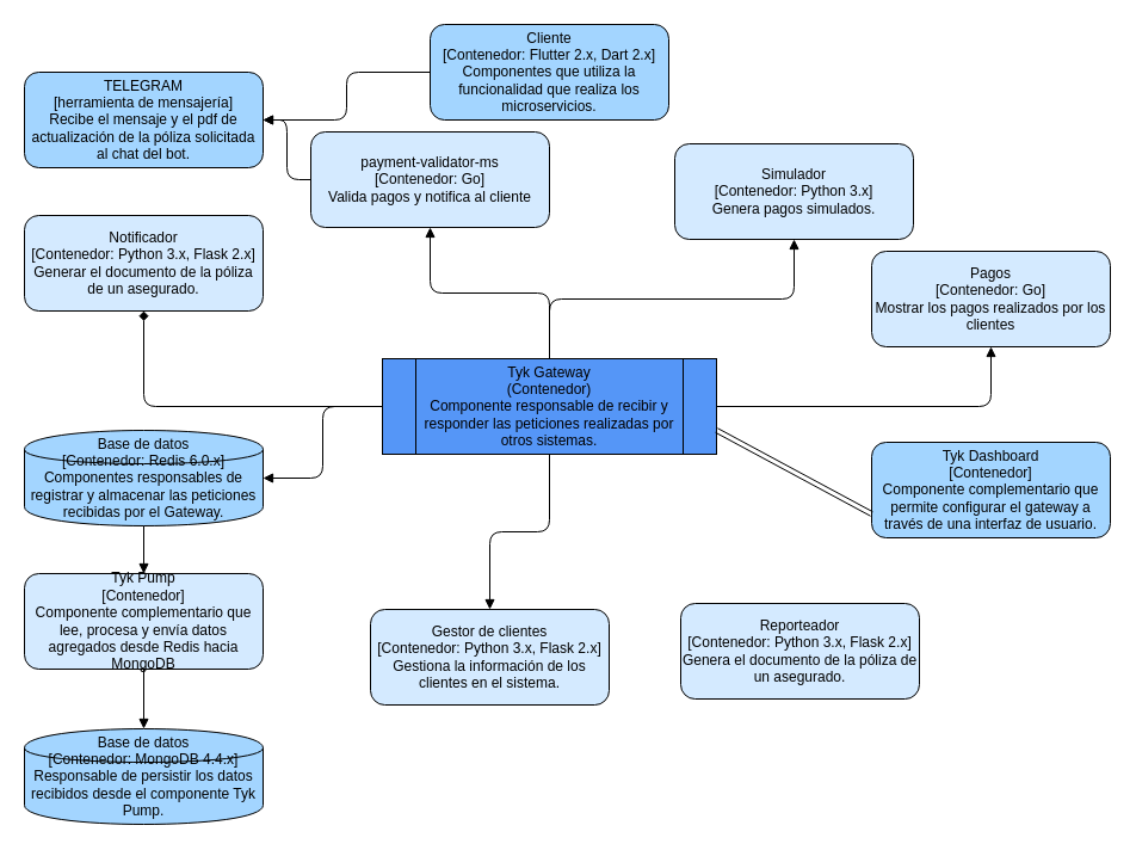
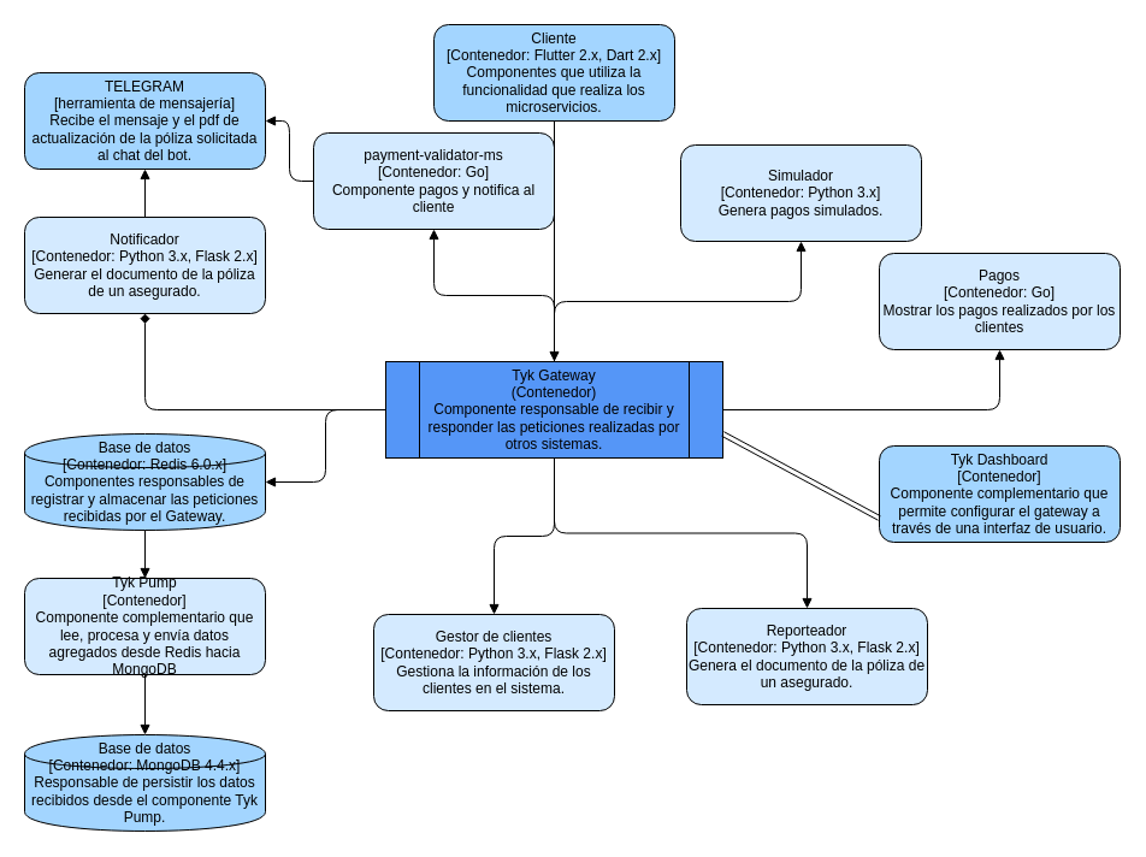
  <mxCell id="0" />
  <mxCell id="1" parent="0" />
  <mxCell id="2" value="Tyk Gateway&#10;(Contenedor)&#10;Componente responsable de recibir y responder las peticiones realizadas por otros sistemas." style="shape=process;whiteSpace=wrap;html=1;fillColor=#5596f7;fontSize=12;" parent="1" vertex="1"><mxGeometry x="320" y="300" width="280" height="80" as="geometry" /></mxCell>
  <mxCell id="3" value="Cliente&#10;[Contenedor: Flutter 2.x, Dart 2.x]&#10;Componentes que utiliza la funcionalidad que realiza los microservicios." style="shape=rectangle;whiteSpace=wrap;html=1;rounded=1;fillColor=#a3d5ff;fontSize=12;" parent="1" vertex="1"><mxGeometry x="360" y="20" width="200" height="80" as="geometry" /></mxCell>
  <mxCell id="4" value="TELEGRAM&#10;[herramienta de mensajería]&#10;Recibe el mensaje y el pdf de actualización de la póliza solicitada al chat del bot." style="shape=rectangle;whiteSpace=wrap;html=1;rounded=1;fillColor=#a3d5ff;fontSize=12;" parent="1" vertex="1"><mxGeometry x="20" y="60" width="200" height="80" as="geometry" /></mxCell>
  <mxCell id="5" value="Simulador&#10;[Contenedor: Python 3.x]&#10;Genera pagos simulados." style="shape=rectangle;whiteSpace=wrap;html=1;rounded=1;fillColor=#d4eaff;fontSize=12;" parent="1" vertex="1"><mxGeometry x="565" y="120" width="200" height="80" as="geometry" /></mxCell>
  <mxCell id="6" value="Notificador&#10;[Contenedor: Python 3.x, Flask 2.x]&#10;Generar el documento de la póliza de un asegurado." style="shape=rectangle;whiteSpace=wrap;html=1;rounded=1;fillColor=#d4eaff;fontSize=12;" parent="1" vertex="1"><mxGeometry x="20" y="180" width="200" height="80" as="geometry" /></mxCell>
  <mxCell id="7" value="Pagos&#10;[Contenedor: Go]&#10;Mostrar los pagos realizados por los clientes" style="shape=rectangle;whiteSpace=wrap;html=1;rounded=1;fillColor=#d4eaff;fontSize=12;" parent="1" vertex="1"><mxGeometry x="730" y="210" width="200" height="80" as="geometry" /></mxCell>
- <mxCell id="8" value="payment-validator-ms&#10;[Contenedor: Go]&#10;Valida pagos y notifica al cliente" style="shape=rectangle;whiteSpace=wrap;html=1;rounded=1;fillColor=#d4eaff;fontSize=12;" parent="1" vertex="1"><mxGeometry x="260" y="110" width="200" height="80" as="geometry" /></mxCell>
+ <mxCell id="8" value="payment-validator-ms&#10;[Contenedor: Go]&#10;Componente pagos y notifica al cliente" style="shape=rectangle;whiteSpace=wrap;html=1;rounded=1;fillColor=#d4eaff;fontSize=12;" parent="1" vertex="1"><mxGeometry x="260" y="110" width="200" height="80" as="geometry" /></mxCell>
  <mxCell id="9" value="Base de datos&#10;[Contenedor: Redis 6.0.x]&#10;Componentes responsables de registrar y almacenar las peticiones recibidas por el Gateway." style="shape=cylinder;whiteSpace=wrap;html=1;fillColor=#a3d5ff;fontSize=12;" parent="1" vertex="1"><mxGeometry x="20" y="360" width="200" height="80" as="geometry" /></mxCell>
  <mxCell id="10" value="Tyk Pump&#10;[Contenedor]&#10;Componente complementario que lee, procesa y envía datos agregados desde Redis hacia MongoDB" style="shape=rectangle;whiteSpace=wrap;html=1;rounded=1;fillColor=#d4eaff;fontSize=12;" parent="1" vertex="1"><mxGeometry x="20" y="480" width="200" height="80" as="geometry" /></mxCell>
  <mxCell id="11" value="Gestor de clientes&#10;[Contenedor: Python 3.x, Flask 2.x]&#10;Gestiona la información de los clientes en el sistema." style="shape=rectangle;whiteSpace=wrap;html=1;rounded=1;fillColor=#d4eaff;fontSize=12;" parent="1" vertex="1"><mxGeometry x="310" y="510" width="200" height="80" as="geometry" /></mxCell>
  <mxCell id="12" value="Reporteador&#10;[Contenedor: Python 3.x, Flask 2.x]&#10;Genera el documento de la póliza de un asegurado." style="shape=rectangle;whiteSpace=wrap;html=1;rounded=1;fillColor=#d4eaff;fontSize=12;" parent="1" vertex="1"><mxGeometry x="570" y="505" width="200" height="80" as="geometry" /></mxCell>
  <mxCell id="13" value="Tyk Dashboard&#10;[Contenedor]&#10;Componente complementario que permite configurar el gateway a través de una interfaz de usuario." style="shape=rectangle;whiteSpace=wrap;html=1;rounded=1;fillColor=#a3d5ff;fontSize=12;" parent="1" vertex="1"><mxGeometry x="730" y="370" width="200" height="80" as="geometry" /></mxCell>
  <mxCell id="14" value="Base de datos&#10;[Contenedor: MongoDB 4.4.x]&#10;Responsable de persistir los datos recibidos desde el componente Tyk Pump." style="shape=cylinder;whiteSpace=wrap;html=1;fillColor=#a3d5ff;fontSize=12;" parent="1" vertex="1"><mxGeometry x="20" y="610" width="200" height="80" as="geometry" /></mxCell>
- <mxCell id="15" style="edgeStyle=orthogonalEdgeStyle;rounded=1;html=1;endArrow=block;" parent="1" source="3" target="4" edge="1"><mxGeometry relative="1" as="geometry" /></mxCell>
+ <mxCell id="15" style="edgeStyle=orthogonalEdgeStyle;rounded=1;html=1;endArrow=block;" parent="1" source="3" target="2" edge="1"><mxGeometry relative="1" as="geometry" /></mxCell>
+ <mxCell id="16" style="edgeStyle=orthogonalEdgeStyle;rounded=1;html=1;endArrow=block;" parent="1" source="6" target="4" edge="1"><mxGeometry relative="1" as="geometry" /></mxCell>
  <mxCell id="17" style="edgeStyle=orthogonalEdgeStyle;rounded=1;html=1;endArrow=block;" parent="1" source="2" target="5" edge="1"><mxGeometry relative="1" as="geometry" /></mxCell>
  <mxCell id="18" style="edgeStyle=orthogonalEdgeStyle;rounded=1;html=1;endArrow=block;" parent="1" source="2" target="7" edge="1"><mxGeometry relative="1" as="geometry" /></mxCell>
  <mxCell id="19" style="edgeStyle=orthogonalEdgeStyle;rounded=1;html=1;endArrow=block;" parent="1" source="2" target="8" edge="1"><mxGeometry relative="1" as="geometry" /></mxCell>
+ <mxCell id="20" style="edgeStyle=orthogonalEdgeStyle;rounded=1;html=1;endArrow=block;" parent="1" source="2" target="12" edge="1"><mxGeometry relative="1" as="geometry" /></mxCell>
  <mxCell id="21" style="edgeStyle=orthogonalEdgeStyle;rounded=1;html=1;endArrow=block;" parent="1" source="2" target="11" edge="1"><mxGeometry relative="1" as="geometry" /></mxCell>
  <mxCell id="22" style="edgeStyle=orthogonalEdgeStyle;rounded=1;html=1;endArrow=diamond;" parent="1" source="2" target="6" edge="1"><mxGeometry relative="1" as="geometry" /></mxCell>
  <mxCell id="23" style="edgeStyle=orthogonalEdgeStyle;rounded=1;html=1;endArrow=block;" parent="1" source="8" target="4" edge="1"><mxGeometry relative="1" as="geometry" /></mxCell>
  <mxCell id="24" style="edgeStyle=orthogonalEdgeStyle;rounded=1;html=1;endArrow=block;" parent="1" source="9" target="10" edge="1"><mxGeometry relative="1" as="geometry" /></mxCell>
  <mxCell id="25" style="edgeStyle=orthogonalEdgeStyle;rounded=1;html=1;endArrow=block;" parent="1" source="10" target="14" edge="1"><mxGeometry relative="1" as="geometry" /></mxCell>
  <mxCell id="26" style="edgeStyle=orthogonalEdgeStyle;rounded=1;html=1;endArrow=block;" parent="1" source="2" target="9" edge="1"><mxGeometry relative="1" as="geometry" /></mxCell>
  <mxCell id="27" style="edgeStyle=none;html=1;exitX=1;exitY=0.75;exitDx=0;exitDy=0;entryX=0;entryY=0.75;entryDx=0;entryDy=0;shape=link;" parent="1" source="2" target="13" edge="1"><mxGeometry relative="1" as="geometry" /></mxCell>
